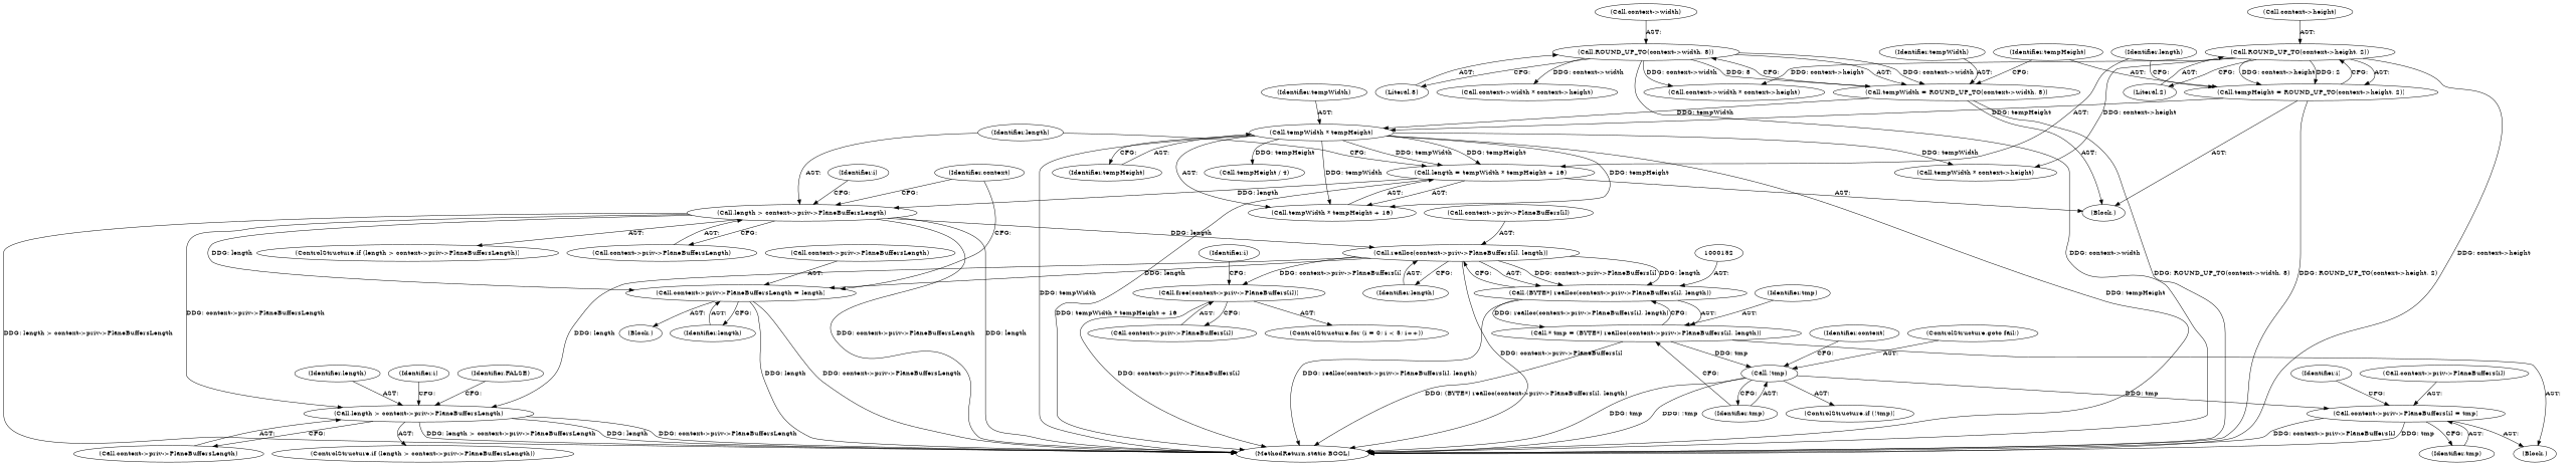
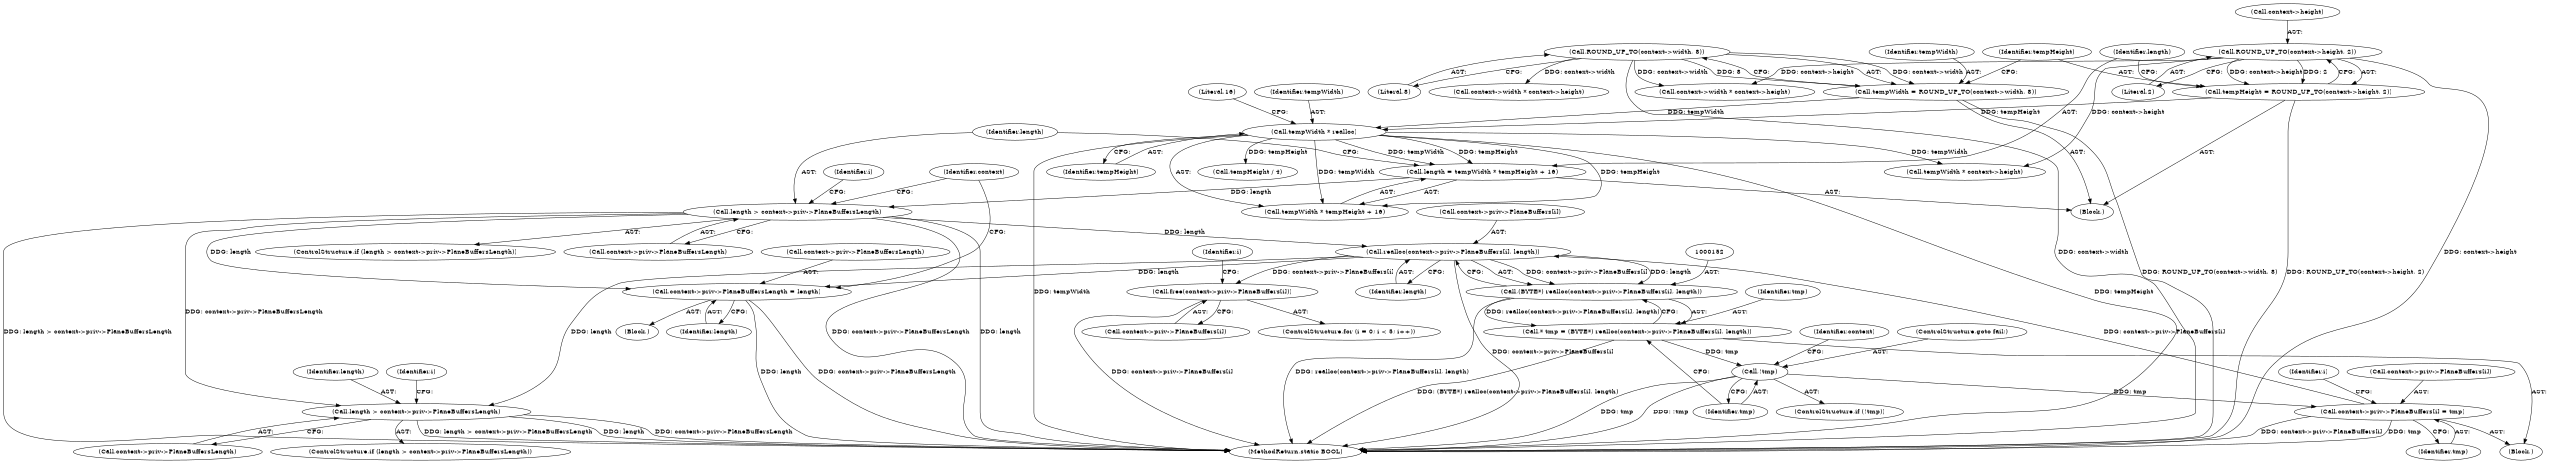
  digraph {
    n1 [label="(Call,length = tempWidth * tempHeight + 16)"]
    n2 [label="(Call,length > context->priv->PlaneBuffersLength)"]
    n3 [label="(Call,tempWidth * tempHeight + 16)"]
    n4 [label="(MethodReturn,static BOOL)"]
    n5 [label="(Block,)"]
    n6 [label="(Call,realloc(context->priv->PlaneBuffers[i], length))"]
    n7 [label="(Call,context->priv->PlaneBuffersLength = length)"]
    n8 [label="(Call,length > context->priv->PlaneBuffersLength)"]
    n9 [label="(ControlStructure,if (length > context->priv->PlaneBuffersLength))"]
    n10 [label="(Call,context->priv->PlaneBuffersLength)"]
-   n11 [label="(Call,tempWidth * tempHeight)"]
+   n11 [label="(Call,tempWidth * realloc)"]
    n12 [label="(Identifier,tempHeight)"]
    n13 [label="(Call,tempHeight / 4)"]
    n14 [label="(Call,tempWidth * context->height)"]
    n15 [label="(Call,tempWidth = ROUND_UP_TO(context->width, 8))"]
    n16 [label="(Call,ROUND_UP_TO(context->width, 8))"]
    n17 [label="(Call,context->width * context->height)"]
    n18 [label="(Call,context->width * context->height)"]
    n19 [label="(Literal,8)"]
    n20 [label="(Call,tempHeight = ROUND_UP_TO(context->height, 2))"]
    n21 [label="(Call,ROUND_UP_TO(context->height, 2))"]
    n22 [label="(Literal,2)"]
    n23 [label="(Call,(BYTE*) realloc(context->priv->PlaneBuffers[i], length))"]
    n24 [label="(Call,free(context->priv->PlaneBuffers[i]))"]
    n25 [label="(Identifier,length)"]
    n26 [label="(Block,)"]
    n27 [label="(Identifier,length)"]
    n28 [label="(ControlStructure,if (length > context->priv->PlaneBuffersLength))"]
    n29 [label="(Call,context->priv->PlaneBuffersLength)"]
    n30 [label="(Call,* tmp = (BYTE*) realloc(context->priv->PlaneBuffers[i], length))"]
    n31 [label="(ControlStructure,for (i = 0; i < 5; i++))"]
    n32 [label="(Call,context->priv->PlaneBuffers[i])"]
    n33 [label="(Call,!tmp)"]
    n34 [label="(Block,)"]
    n35 [label="(Call,context->priv->PlaneBuffers[i] = tmp)"]
    n36 [label="(Identifier,tmp)"]
    n37 [label="(ControlStructure,if (!tmp))"]
    n38 [label="(Identifier,tmp)"]
    n39 [label="(Identifier,tempHeight)"]
+   n40 [label="(Literal,16)"]
    n41 [label="(Identifier,tmp)"]
    n42 [label="(Call,context->height)"]
    n43 [label="(Identifier,length)"]
    n44 [label="(Identifier,context)"]
    n45 [label="(Identifier,i)"]
    n46 [label="(Identifier,length)"]
    n47 [label="(Identifier,tempWidth)"]
    n48 [label="(Call,context->priv->PlaneBuffersLength)"]
    n49 [label="(Identifier,i)"]
    n50 [label="(Identifier,context)"]
    n51 [label="(Identifier,i)"]
-   n52 [label="(Call,context->width)"]
    n53 [label="(Identifier,tempWidth)"]
    n54 [label="(Call,context->priv->PlaneBuffers[i])"]
-   n55 [label="(Identifier,FALSE)"]
    n56 [label="(Identifier,i)"]
    n57 [label="(Identifier,length)"]
    n58 [label="(Call,context->priv->PlaneBuffers[i])"]
    n59 [label="(ControlStructure,goto fail;)"]
    1000152
    n1 -> n2 [label="DDG: length"]
    n1 -> n3 [label="AST: "]
-   n1 -> n4 [label="DDG: tempWidth * tempHeight + 16"]
    n1 -> n5 [label="AST: "]
    n2 -> n4 [label="DDG: length > context->priv->PlaneBuffersLength"]
    n2 -> n4 [label="DDG: context->priv->PlaneBuffersLength"]
    n2 -> n4 [label="DDG: length"]
    n2 -> n6 [label="DDG: length"]
    n2 -> n7 [label="DDG: length"]
    n2 -> n8 [label="DDG: context->priv->PlaneBuffersLength"]
    n2 -> n9 [label="AST: "]
    n2 -> n10 [label="CFG: "]
    n3 -> n1 [label="AST: "]
    n6 -> n4 [label="DDG: context->priv->PlaneBuffers[i]"]
    n6 -> n7 [label="DDG: length"]
    n6 -> n8 [label="DDG: length"]
    n6 -> n23 [label="AST: "]
    n6 -> n23 [label="DDG: context->priv->PlaneBuffers[i]"]
    n6 -> n23 [label="DDG: length"]
    n6 -> n24 [label="DDG: context->priv->PlaneBuffers[i]"]
    n6 -> n25 [label="CFG: "]
    n7 -> n4 [label="DDG: length"]
    n7 -> n4 [label="DDG: context->priv->PlaneBuffersLength"]
    n7 -> n26 [label="AST: "]
    n7 -> n27 [label="CFG: "]
    n8 -> n4 [label="DDG: length > context->priv->PlaneBuffersLength"]
    n8 -> n4 [label="DDG: length"]
    n8 -> n4 [label="DDG: context->priv->PlaneBuffersLength"]
    n8 -> n28 [label="AST: "]
    n8 -> n29 [label="CFG: "]
    n10 -> n2 [label="AST: "]
    n11 -> n1 [label="DDG: tempWidth"]
    n11 -> n1 [label="DDG: tempHeight"]
    n11 -> n3 [label="AST: "]
    n11 -> n3 [label="DDG: tempWidth"]
    n11 -> n3 [label="DDG: tempHeight"]
    n11 -> n4 [label="DDG: tempWidth"]
    n11 -> n4 [label="DDG: tempHeight"]
    n11 -> n12 [label="CFG: "]
    n11 -> n13 [label="DDG: tempHeight"]
    n11 -> n14 [label="DDG: tempWidth"]
    n12 -> n11 [label="AST: "]
    n15 -> n4 [label="DDG: ROUND_UP_TO(context->width, 8)"]
    n15 -> n5 [label="AST: "]
    n15 -> n11 [label="DDG: tempWidth"]
    n15 -> n16 [label="CFG: "]
    n16 -> n4 [label="DDG: context->width"]
    n16 -> n15 [label="AST: "]
    n16 -> n15 [label="DDG: context->width"]
    n16 -> n15 [label="DDG: 8"]
    n16 -> n17 [label="DDG: context->width"]
    n16 -> n18 [label="DDG: context->width"]
    n16 -> n19 [label="CFG: "]
    n19 -> n16 [label="AST: "]
    n20 -> n4 [label="DDG: ROUND_UP_TO(context->height, 2)"]
    n20 -> n5 [label="AST: "]
    n20 -> n11 [label="DDG: tempHeight"]
    n20 -> n21 [label="CFG: "]
    n21 -> n4 [label="DDG: context->height"]
    n21 -> n14 [label="DDG: context->height"]
    n21 -> n17 [label="DDG: context->height"]
    n21 -> n20 [label="AST: "]
    n21 -> n20 [label="DDG: context->height"]
    n21 -> n20 [label="DDG: 2"]
    n21 -> n22 [label="CFG: "]
    n22 -> n21 [label="AST: "]
    n23 -> n4 [label="DDG: realloc(context->priv->PlaneBuffers[i], length)"]
    n23 -> n6 [label="CFG: "]
    n23 -> n30 [label="AST: "]
    n23 -> n30 [label="DDG: realloc(context->priv->PlaneBuffers[i], length)"]
    n24 -> n4 [label="DDG: context->priv->PlaneBuffers[i]"]
    n24 -> n31 [label="AST: "]
    n24 -> n32 [label="CFG: "]
    n25 -> n6 [label="AST: "]
    n27 -> n7 [label="AST: "]
    n29 -> n8 [label="AST: "]
    n30 -> n4 [label="DDG: (BYTE*) realloc(context->priv->PlaneBuffers[i], length)"]
    n30 -> n23 [label="CFG: "]
    n30 -> n33 [label="DDG: tmp"]
    n30 -> n34 [label="AST: "]
    n32 -> n24 [label="AST: "]
    n33 -> n4 [label="DDG: tmp"]
    n33 -> n4 [label="DDG: !tmp"]
    n33 -> n35 [label="DDG: tmp"]
    n33 -> n36 [label="CFG: "]
    n33 -> n37 [label="AST: "]
    n35 -> n4 [label="DDG: context->priv->PlaneBuffers[i]"]
    n35 -> n4 [label="DDG: tmp"]
+   n35 -> n6 [label="DDG: context->priv->PlaneBuffers[i]"]
    n35 -> n34 [label="AST: "]
    n35 -> n38 [label="CFG: "]
    n36 -> n30 [label="CFG: "]
    n36 -> n33 [label="AST: "]
    n38 -> n35 [label="AST: "]
    n39 -> n15 [label="CFG: "]
    n39 -> n20 [label="AST: "]
+   n40 -> n11 [label="CFG: "]
    n41 -> n30 [label="AST: "]
    n42 -> n21 [label="AST: "]
    n43 -> n1 [label="AST: "]
    n43 -> n20 [label="CFG: "]
    n44 -> n2 [label="CFG: "]
    n44 -> n7 [label="CFG: "]
    n45 -> n2 [label="CFG: "]
    n46 -> n8 [label="AST: "]
    n47 -> n11 [label="AST: "]
    n48 -> n7 [label="AST: "]
    n49 -> n8 [label="CFG: "]
    n50 -> n33 [label="CFG: "]
    n51 -> n35 [label="CFG: "]
-   n52 -> n16 [label="AST: "]
    n53 -> n15 [label="AST: "]
    n54 -> n6 [label="AST: "]
-   n55 -> n8 [label="CFG: "]
    n56 -> n24 [label="CFG: "]
    n57 -> n1 [label="CFG: "]
    n57 -> n2 [label="AST: "]
    n58 -> n35 [label="AST: "]
    n59 -> n33 [label="AST: "]
    1000152 -> n23 [label="AST: "]
  }
